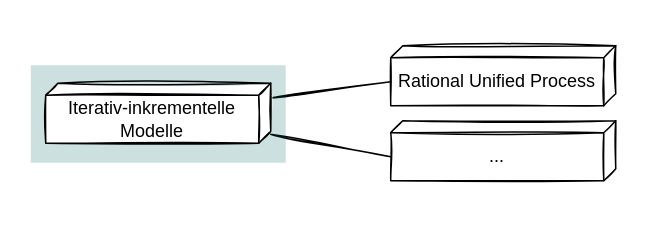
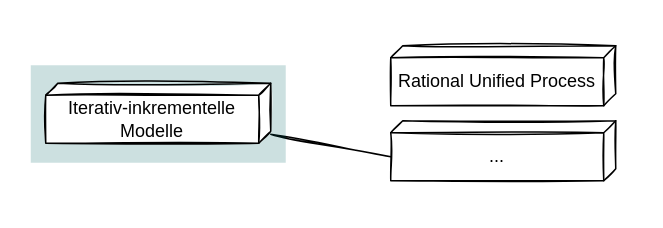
  <mxCell id="0" />
  <mxCell id="1" parent="0" />
  <mxCell id="2" value="" style="rounded=0;whiteSpace=wrap;html=1;strokeColor=none;fillColor=none;fillOpacity=20;" vertex="1" parent="1"><mxGeometry x="20" y="20" width="400" height="110" as="geometry" /></mxCell>
  <mxCell id="3" value="Rational Unified Process" style="shape=cube;whiteSpace=wrap;html=1;boundedLbl=1;backgroundOutline=1;darkOpacity=0;darkOpacity2=0;sketch=1;size=8;rotation=0;flipV=0;direction=south;portConstraintRotation=0;fontSize=12;" vertex="1" parent="1"><mxGeometry x="260" y="30" width="150" height="40" as="geometry" /></mxCell>
  <mxCell id="4" value="..." style="shape=cube;whiteSpace=wrap;html=1;boundedLbl=1;backgroundOutline=1;darkOpacity=0;darkOpacity2=0;sketch=1;size=8;rotation=0;flipV=0;direction=south;portConstraintRotation=0;fontSize=12;" vertex="1" parent="1"><mxGeometry x="260" y="80" width="150" height="40" as="geometry" /></mxCell>
- <mxCell id="5" style="edgeStyle=none;rounded=0;sketch=1;orthogonalLoop=1;jettySize=auto;html=1;entryX=0;entryY=0;entryDx=24;entryDy=150;entryPerimeter=0;shadow=0;endArrow=none;endFill=0;fontSize=12;" edge="1" parent="1" source="8" target="3"><mxGeometry relative="1" as="geometry" /></mxCell>
  <mxCell id="6" style="edgeStyle=none;rounded=0;sketch=1;orthogonalLoop=1;jettySize=auto;html=1;entryX=0;entryY=0;entryDx=24;entryDy=150;entryPerimeter=0;shadow=0;endArrow=none;endFill=0;fontSize=12;" edge="1" parent="1" source="8" target="4"><mxGeometry relative="1" as="geometry" /></mxCell>
  <mxCell id="7" value="" style="rounded=0;whiteSpace=wrap;html=1;strokeColor=none;fillColor=#006666;fillOpacity=20;" vertex="1" parent="1"><mxGeometry x="20" y="43" width="170" height="65" as="geometry" /></mxCell>
  <mxCell id="8" value="Iterativ-inkrementelle Modelle" style="shape=cube;whiteSpace=wrap;html=1;boundedLbl=1;backgroundOutline=1;darkOpacity=0;darkOpacity2=0;sketch=1;size=8;rotation=0;flipV=0;direction=south;portConstraintRotation=0;fontSize=12;" vertex="1" parent="1"><mxGeometry x="30" y="55" width="150" height="40" as="geometry" /></mxCell>
